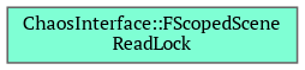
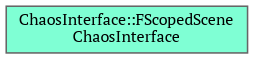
  digraph {
    rankdir=LR
    fontname="PT Serif"
-   n1 [color=gray40 fillcolor=aquamarine fontname="PT Serif" fontsize=10 height=0.2 label="ChaosInterface::FScopedScene\lReadLock" shape=box style=filled width=0.4]
+   n1 [color=gray40 fillcolor=aquamarine fontname="PT Serif" fontsize=10 height=0.2 label="ChaosInterface::FScopedScene\lChaosInterface" shape=box style=filled width=0.4]
  }
